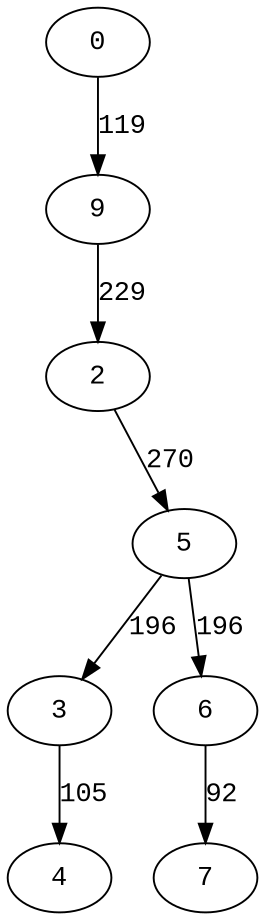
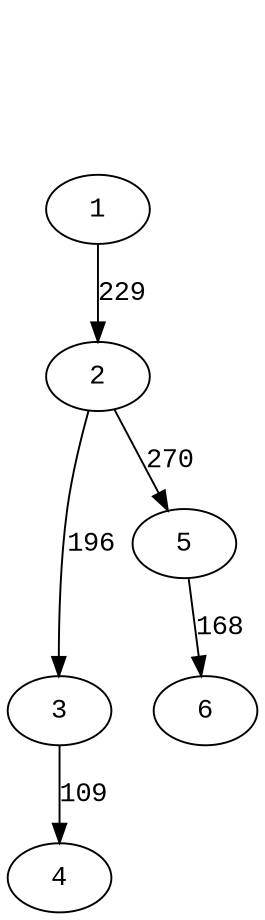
  digraph {
    fontname="Liberation Mono"
    node [fontname="Liberation Mono"]
    edge [fontname="Liberation Mono"]
-   0
-   1 [label=9]
+   1
    2
    3
    5
    4
    6
-   7
-   0 -> 1 [label=119]
    1 -> 2 [label=229]
-   5 -> 3 [label=196]
+   2 -> 3 [label=196]
    2 -> 5 [label=270]
-   3 -> 4 [label=105]
-   5 -> 6 [label=196]
-   6 -> 7 [label=92]
+   3 -> 4 [label=109]
+   5 -> 6 [label=168]
  }
